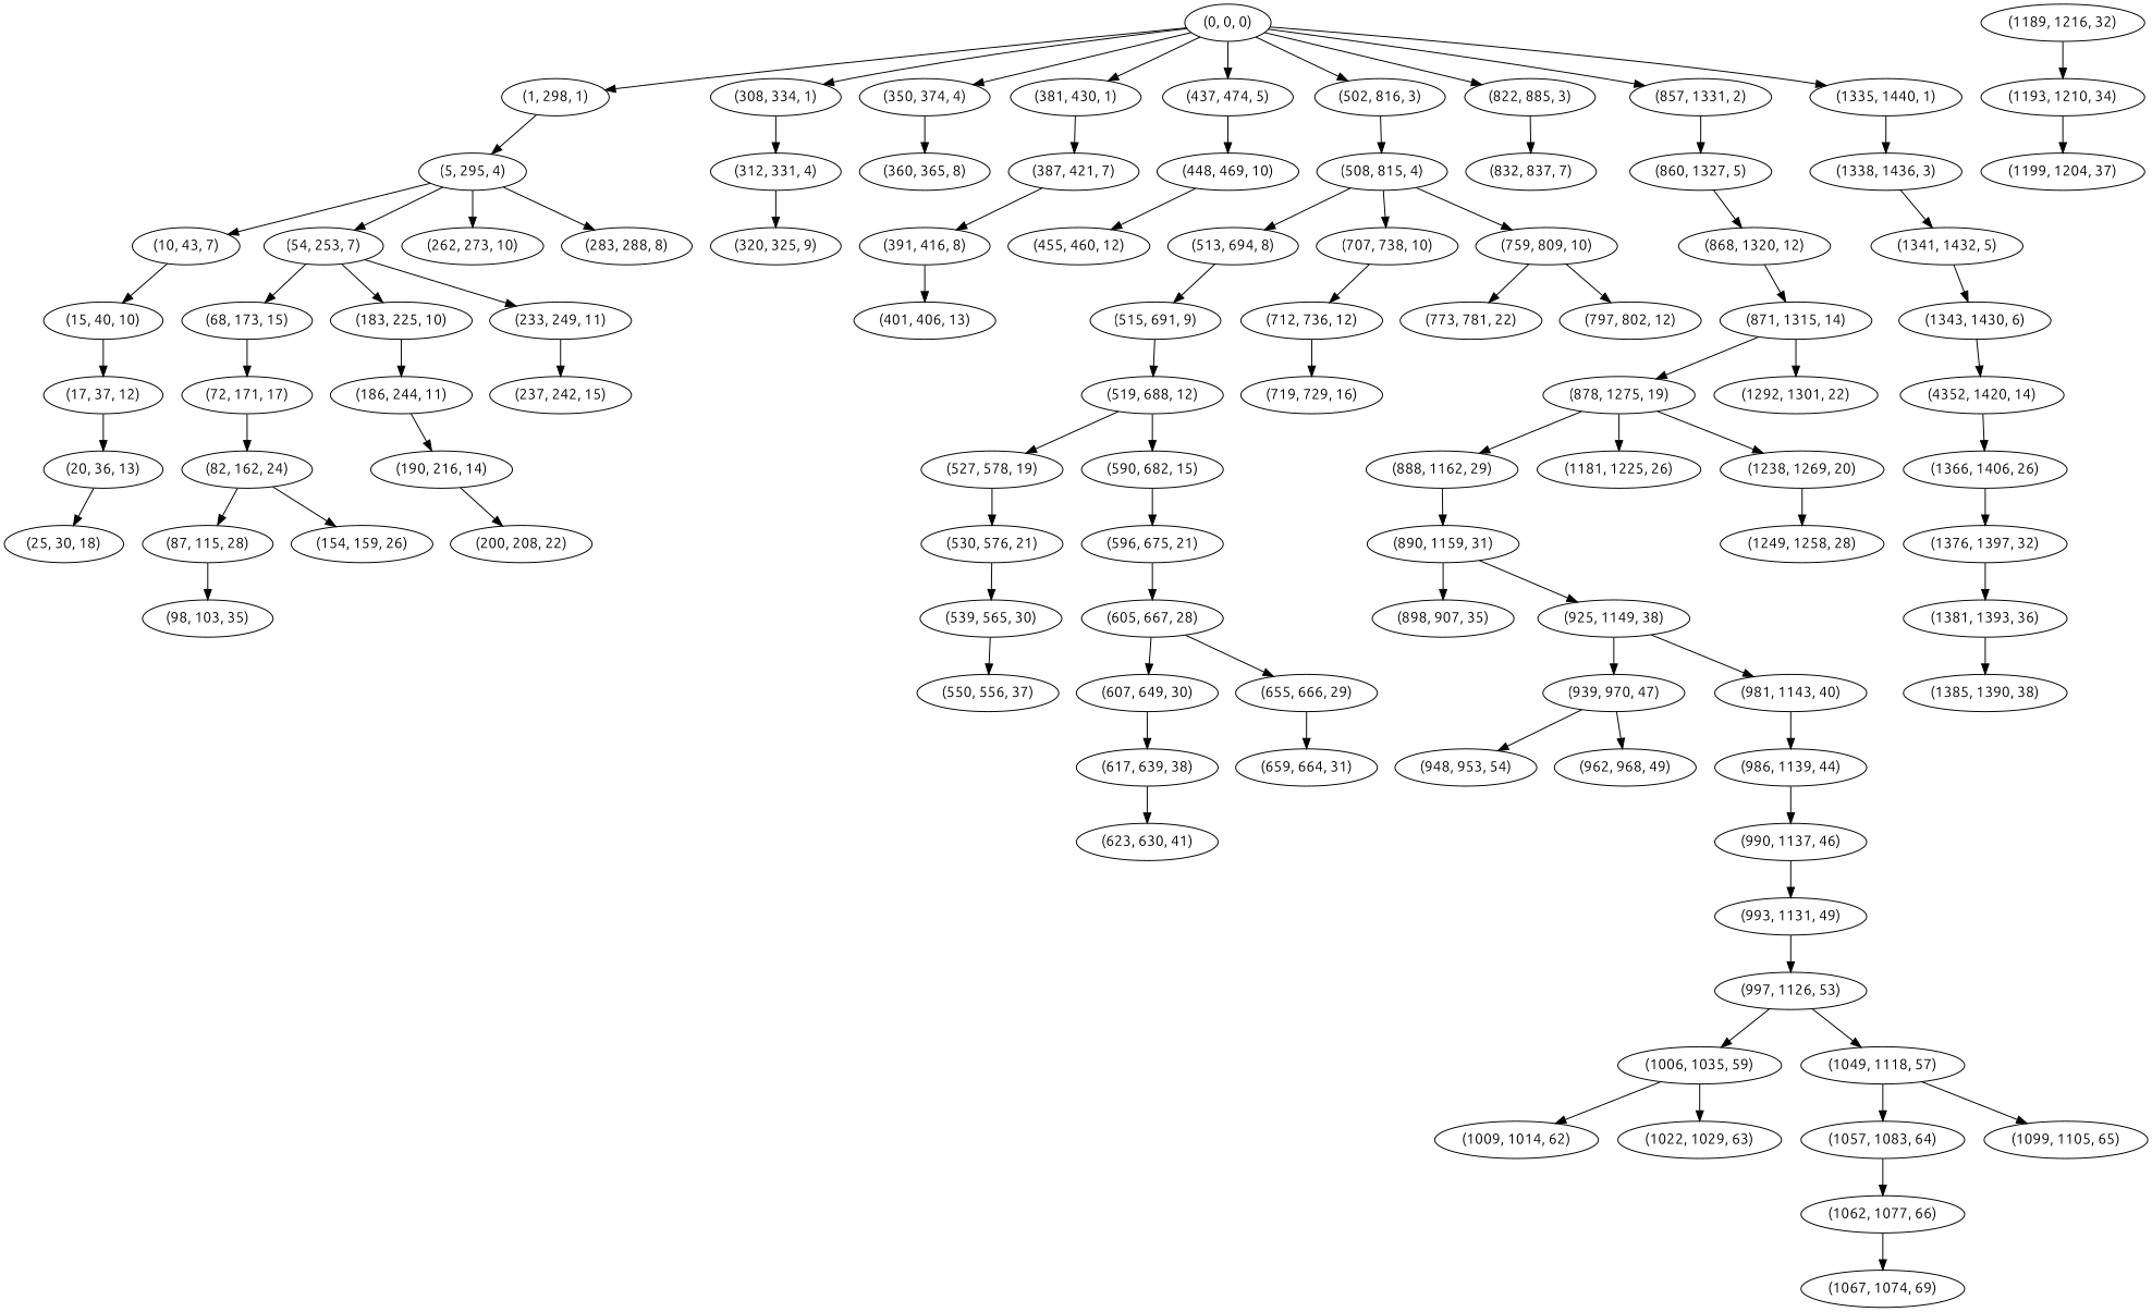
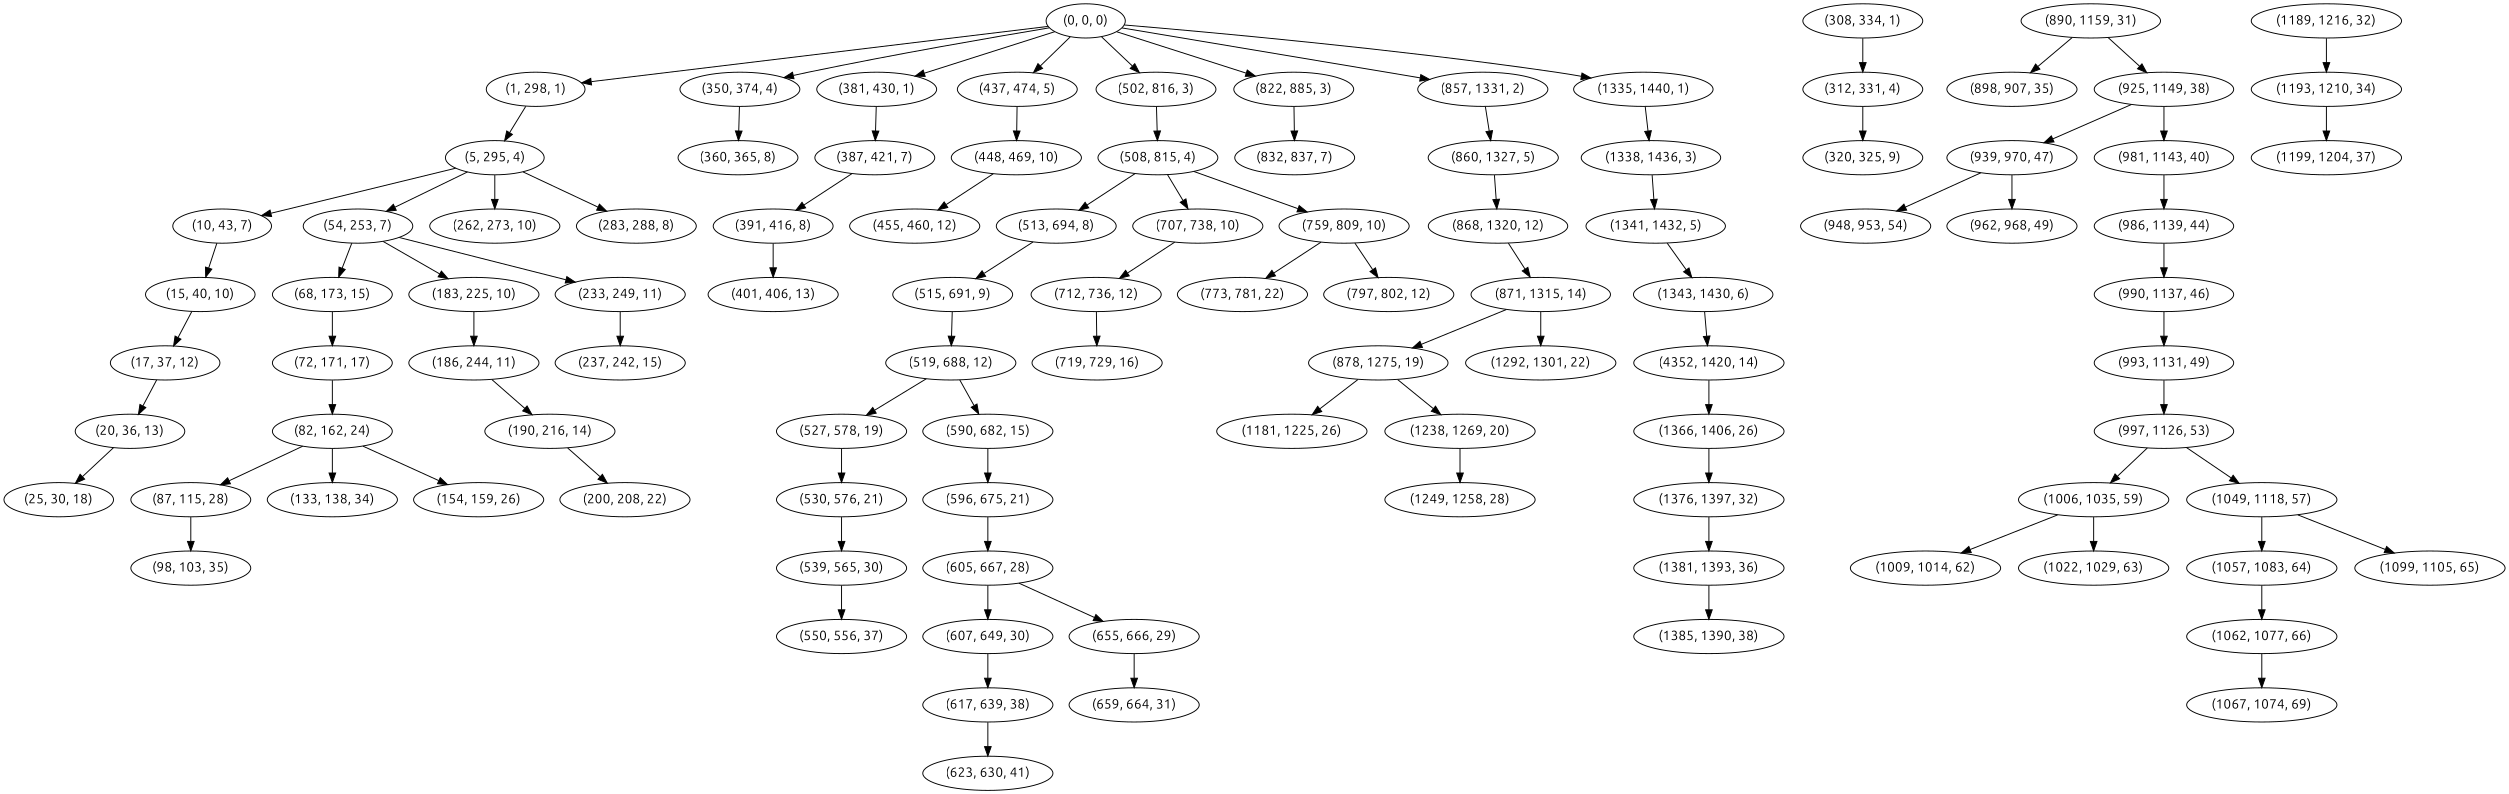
  digraph {
    fontname=Ubuntu
    node [fontname=Ubuntu]
    edge [fontname=Ubuntu]
    "(0, 0, 0)"
    "(1, 298, 1)"
    "(308, 334, 1)"
    "(350, 374, 4)"
    "(381, 430, 1)"
    "(437, 474, 5)"
    "(502, 816, 3)"
    n8 [label="(822, 885, 3)"]
    "(857, 1331, 2)"
    "(1335, 1440, 1)"
    "(5, 295, 4)"
    "(312, 331, 4)"
    "(360, 365, 8)"
    "(387, 421, 7)"
    "(448, 469, 10)"
    "(508, 815, 4)"
    "(832, 837, 7)"
    "(860, 1327, 5)"
    "(1338, 1436, 3)"
    "(10, 43, 7)"
    "(54, 253, 7)"
    "(262, 273, 10)"
    "(283, 288, 8)"
    "(15, 40, 10)"
    "(68, 173, 15)"
    "(183, 225, 10)"
    "(233, 249, 11)"
    "(17, 37, 12)"
    "(20, 36, 13)"
    "(25, 30, 18)"
    "(72, 171, 17)"
    n32 [label="(186, 244, 11)"]
    "(237, 242, 15)"
    "(82, 162, 24)"
    "(87, 115, 28)"
+   "(133, 138, 34)"
    "(154, 159, 26)"
    "(98, 103, 35)"
    "(190, 216, 14)"
    "(200, 208, 22)"
    "(320, 325, 9)"
    "(391, 416, 8)"
    "(401, 406, 13)"
    "(455, 460, 12)"
    "(513, 694, 8)"
    "(707, 738, 10)"
    "(759, 809, 10)"
    "(515, 691, 9)"
    "(712, 736, 12)"
    "(773, 781, 22)"
    "(797, 802, 12)"
    "(519, 688, 12)"
    "(527, 578, 19)"
    "(590, 682, 15)"
    "(530, 576, 21)"
    "(596, 675, 21)"
    "(539, 565, 30)"
    "(550, 556, 37)"
    "(605, 667, 28)"
    "(607, 649, 30)"
    "(655, 666, 29)"
    "(617, 639, 38)"
    "(659, 664, 31)"
    "(623, 630, 41)"
    "(719, 729, 16)"
    "(868, 1320, 12)"
    "(871, 1315, 14)"
    "(878, 1275, 19)"
    "(1292, 1301, 22)"
-   "(888, 1162, 29)"
    "(1181, 1225, 26)"
    "(1238, 1269, 20)"
    "(890, 1159, 31)"
    "(1249, 1258, 28)"
    "(898, 907, 35)"
    "(925, 1149, 38)"
    "(939, 970, 47)"
    "(981, 1143, 40)"
    "(948, 953, 54)"
    "(962, 968, 49)"
    "(986, 1139, 44)"
    "(990, 1137, 46)"
    "(993, 1131, 49)"
    "(997, 1126, 53)"
    "(1006, 1035, 59)"
    "(1049, 1118, 57)"
    "(1009, 1014, 62)"
    "(1022, 1029, 63)"
    "(1057, 1083, 64)"
    "(1099, 1105, 65)"
    "(1062, 1077, 66)"
    "(1067, 1074, 69)"
    "(1189, 1216, 32)"
    "(1193, 1210, 34)"
    "(1199, 1204, 37)"
    "(1341, 1432, 5)"
    "(1343, 1430, 6)"
    n98 [label="(4352, 1420, 14)"]
    "(1366, 1406, 26)"
    "(1376, 1397, 32)"
    "(1381, 1393, 36)"
    "(1385, 1390, 38)"
    "(0, 0, 0)" -> "(1, 298, 1)"
-   "(0, 0, 0)" -> "(308, 334, 1)"
    "(0, 0, 0)" -> "(350, 374, 4)"
    "(0, 0, 0)" -> "(381, 430, 1)"
    "(0, 0, 0)" -> "(437, 474, 5)"
    "(0, 0, 0)" -> "(502, 816, 3)"
    "(0, 0, 0)" -> n8
    "(0, 0, 0)" -> "(857, 1331, 2)"
    "(0, 0, 0)" -> "(1335, 1440, 1)"
    "(1, 298, 1)" -> "(5, 295, 4)"
    "(308, 334, 1)" -> "(312, 331, 4)"
    "(350, 374, 4)" -> "(360, 365, 8)"
    "(381, 430, 1)" -> "(387, 421, 7)"
    "(437, 474, 5)" -> "(448, 469, 10)"
    "(502, 816, 3)" -> "(508, 815, 4)"
    n8 -> "(832, 837, 7)"
    "(857, 1331, 2)" -> "(860, 1327, 5)"
    "(1335, 1440, 1)" -> "(1338, 1436, 3)"
    "(5, 295, 4)" -> "(10, 43, 7)"
    "(5, 295, 4)" -> "(54, 253, 7)"
    "(5, 295, 4)" -> "(262, 273, 10)"
    "(5, 295, 4)" -> "(283, 288, 8)"
    "(312, 331, 4)" -> "(320, 325, 9)"
    "(387, 421, 7)" -> "(391, 416, 8)"
    "(448, 469, 10)" -> "(455, 460, 12)"
    "(508, 815, 4)" -> "(513, 694, 8)"
    "(508, 815, 4)" -> "(707, 738, 10)"
    "(508, 815, 4)" -> "(759, 809, 10)"
    "(860, 1327, 5)" -> "(868, 1320, 12)"
    "(1338, 1436, 3)" -> "(1341, 1432, 5)"
    "(10, 43, 7)" -> "(15, 40, 10)"
    "(54, 253, 7)" -> "(68, 173, 15)"
    "(54, 253, 7)" -> "(183, 225, 10)"
    "(54, 253, 7)" -> "(233, 249, 11)"
    "(15, 40, 10)" -> "(17, 37, 12)"
    "(68, 173, 15)" -> "(72, 171, 17)"
    "(183, 225, 10)" -> n32
    "(233, 249, 11)" -> "(237, 242, 15)"
    "(17, 37, 12)" -> "(20, 36, 13)"
    "(20, 36, 13)" -> "(25, 30, 18)"
    "(72, 171, 17)" -> "(82, 162, 24)"
    n32 -> "(190, 216, 14)"
    "(82, 162, 24)" -> "(87, 115, 28)"
+   "(82, 162, 24)" -> "(133, 138, 34)"
    "(82, 162, 24)" -> "(154, 159, 26)"
    "(87, 115, 28)" -> "(98, 103, 35)"
    "(190, 216, 14)" -> "(200, 208, 22)"
    "(391, 416, 8)" -> "(401, 406, 13)"
    "(513, 694, 8)" -> "(515, 691, 9)"
    "(707, 738, 10)" -> "(712, 736, 12)"
    "(759, 809, 10)" -> "(773, 781, 22)"
    "(759, 809, 10)" -> "(797, 802, 12)"
    "(515, 691, 9)" -> "(519, 688, 12)"
    "(712, 736, 12)" -> "(719, 729, 16)"
    "(519, 688, 12)" -> "(527, 578, 19)"
    "(519, 688, 12)" -> "(590, 682, 15)"
    "(527, 578, 19)" -> "(530, 576, 21)"
    "(590, 682, 15)" -> "(596, 675, 21)"
    "(530, 576, 21)" -> "(539, 565, 30)"
    "(596, 675, 21)" -> "(605, 667, 28)"
    "(539, 565, 30)" -> "(550, 556, 37)"
    "(605, 667, 28)" -> "(607, 649, 30)"
    "(605, 667, 28)" -> "(655, 666, 29)"
    "(607, 649, 30)" -> "(617, 639, 38)"
    "(655, 666, 29)" -> "(659, 664, 31)"
    "(617, 639, 38)" -> "(623, 630, 41)"
    "(868, 1320, 12)" -> "(871, 1315, 14)"
    "(871, 1315, 14)" -> "(878, 1275, 19)"
    "(871, 1315, 14)" -> "(1292, 1301, 22)"
-   "(878, 1275, 19)" -> "(888, 1162, 29)"
    "(878, 1275, 19)" -> "(1181, 1225, 26)"
    "(878, 1275, 19)" -> "(1238, 1269, 20)"
-   "(888, 1162, 29)" -> "(890, 1159, 31)"
    "(1238, 1269, 20)" -> "(1249, 1258, 28)"
    "(890, 1159, 31)" -> "(898, 907, 35)"
    "(890, 1159, 31)" -> "(925, 1149, 38)"
    "(925, 1149, 38)" -> "(939, 970, 47)"
    "(925, 1149, 38)" -> "(981, 1143, 40)"
    "(939, 970, 47)" -> "(948, 953, 54)"
    "(939, 970, 47)" -> "(962, 968, 49)"
    "(981, 1143, 40)" -> "(986, 1139, 44)"
    "(986, 1139, 44)" -> "(990, 1137, 46)"
    "(990, 1137, 46)" -> "(993, 1131, 49)"
    "(993, 1131, 49)" -> "(997, 1126, 53)"
    "(997, 1126, 53)" -> "(1006, 1035, 59)"
    "(997, 1126, 53)" -> "(1049, 1118, 57)"
    "(1006, 1035, 59)" -> "(1009, 1014, 62)"
    "(1006, 1035, 59)" -> "(1022, 1029, 63)"
    "(1049, 1118, 57)" -> "(1057, 1083, 64)"
    "(1049, 1118, 57)" -> "(1099, 1105, 65)"
    "(1057, 1083, 64)" -> "(1062, 1077, 66)"
    "(1062, 1077, 66)" -> "(1067, 1074, 69)"
    "(1189, 1216, 32)" -> "(1193, 1210, 34)"
    "(1193, 1210, 34)" -> "(1199, 1204, 37)"
    "(1341, 1432, 5)" -> "(1343, 1430, 6)"
    "(1343, 1430, 6)" -> n98
    n98 -> "(1366, 1406, 26)"
    "(1366, 1406, 26)" -> "(1376, 1397, 32)"
    "(1376, 1397, 32)" -> "(1381, 1393, 36)"
    "(1381, 1393, 36)" -> "(1385, 1390, 38)"
  }
